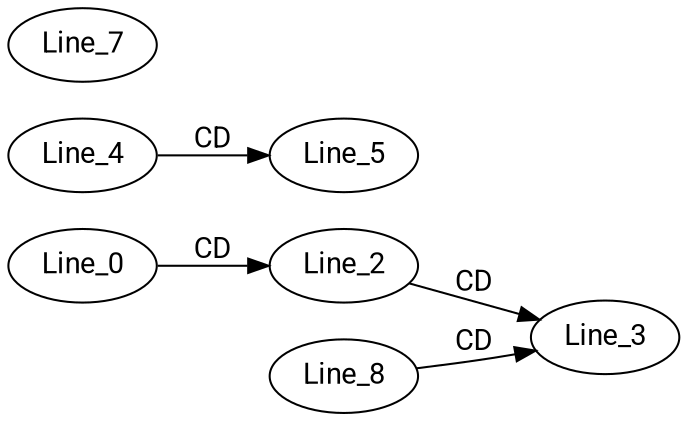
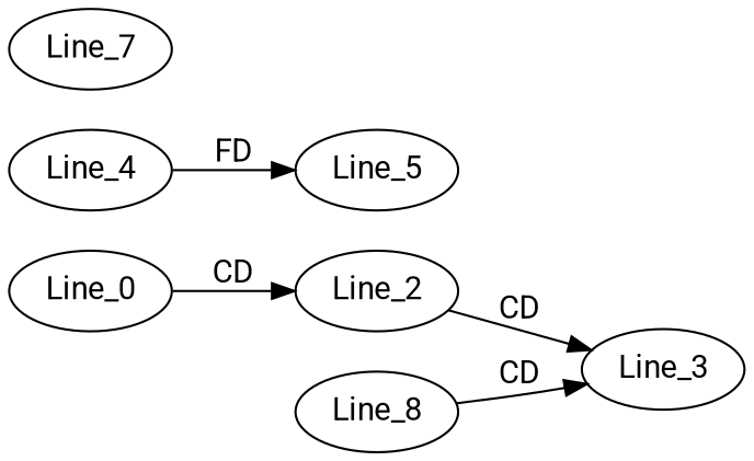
  digraph {
    fontname=Roboto
    rankdir=LR
    node [fontname=Roboto]
    edge [fontname=Roboto]
    Line_0
    Line_2
    Line_3
    Line_8
    Line_4
    Line_5
    n7 [label=Line_7]
    Line_0 -> Line_2 [label=CD]
    Line_2 -> Line_3 [label=CD]
    Line_8 -> Line_3 [label=CD]
-   Line_4 -> Line_5 [label=CD]
+   Line_4 -> Line_5 [label=FD]
  }
